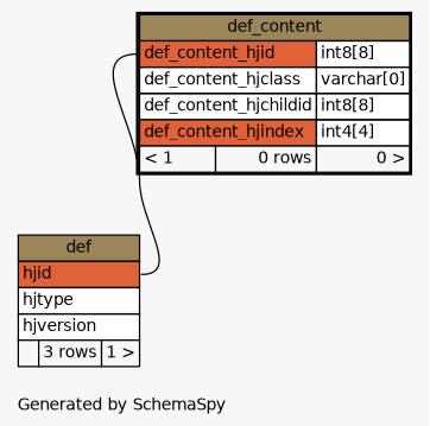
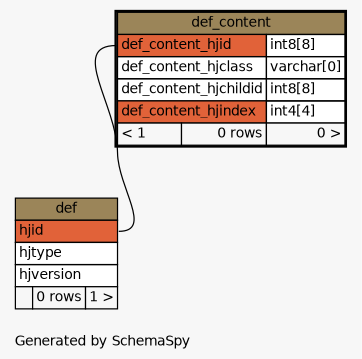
  digraph {
    bgcolor="#f7f7f7"
    fontname=Helvetica
    fontsize=11
    label="\nGenerated by SchemaSpy"
    labeljust=l
    nodesep=0.18
    rankdir=TB
    ranksep=0.46
    node [fontname=Helvetica fontsize=11 shape=plaintext]
    n1 [label=<     <TABLE BORDER="2" CELLBORDER="1" CELLSPACING="0" BGCOLOR="#ffffff">       <TR><TD COLSPAN="3" BGCOLOR="#9b8559" ALIGN="CENTER">def_content</TD></TR>       <TR><TD PORT="def_content_hjid" COLSPAN="2" BGCOLOR="#e16239" ALIGN="LEFT">def_content_hjid</TD><TD PORT="def_content_hjid.type" ALIGN="LEFT">int8[8]</TD></TR>       <TR><TD PORT="def_content_hjclass" COLSPAN="2" ALIGN="LEFT">def_content_hjclass</TD><TD PORT="def_content_hjclass.type" ALIGN="LEFT">varchar[0]</TD></TR>       <TR><TD PORT="def_content_hjchildid" COLSPAN="2" ALIGN="LEFT">def_content_hjchildid</TD><TD PORT="def_content_hjchildid.type" ALIGN="LEFT">int8[8]</TD></TR>       <TR><TD PORT="def_content_hjindex" COLSPAN="2" BGCOLOR="#e16239" ALIGN="LEFT">def_content_hjindex</TD><TD PORT="def_content_hjindex.type" ALIGN="LEFT">int4[4]</TD></TR>       <TR><TD ALIGN="LEFT" BGCOLOR="#f7f7f7">&lt; 1</TD><TD ALIGN="RIGHT" BGCOLOR="#f7f7f7">0 rows</TD><TD ALIGN="RIGHT" BGCOLOR="#f7f7f7">0 &gt;</TD></TR>     </TABLE>>]
-   n2 [label=<     <TABLE BORDER="0" CELLBORDER="1" CELLSPACING="0" BGCOLOR="#ffffff">       <TR><TD COLSPAN="3" BGCOLOR="#9b8559" ALIGN="CENTER">def</TD></TR>       <TR><TD PORT="hjid" COLSPAN="3" BGCOLOR="#e16239" ALIGN="LEFT">hjid</TD></TR>       <TR><TD PORT="hjtype" COLSPAN="3" ALIGN="LEFT">hjtype</TD></TR>       <TR><TD PORT="hjversion" COLSPAN="3" ALIGN="LEFT">hjversion</TD></TR>       <TR><TD ALIGN="LEFT" BGCOLOR="#f7f7f7">  </TD><TD ALIGN="RIGHT" BGCOLOR="#f7f7f7">3 rows</TD><TD ALIGN="RIGHT" BGCOLOR="#f7f7f7">1 &gt;</TD></TR>     </TABLE>>]
+   n2 [label=<     <TABLE BORDER="0" CELLBORDER="1" CELLSPACING="0" BGCOLOR="#ffffff">       <TR><TD COLSPAN="3" BGCOLOR="#9b8559" ALIGN="CENTER">def</TD></TR>       <TR><TD PORT="hjid" COLSPAN="3" BGCOLOR="#e16239" ALIGN="LEFT">hjid</TD></TR>       <TR><TD PORT="hjtype" COLSPAN="3" ALIGN="LEFT">hjtype</TD></TR>       <TR><TD PORT="hjversion" COLSPAN="3" ALIGN="LEFT">hjversion</TD></TR>       <TR><TD ALIGN="LEFT" BGCOLOR="#f7f7f7">  </TD><TD ALIGN="RIGHT" BGCOLOR="#f7f7f7">0 rows</TD><TD ALIGN="RIGHT" BGCOLOR="#f7f7f7">1 &gt;</TD></TR>     </TABLE>>]
    n1 -> n2 [arrowhead=none arrowsize=0.8 arrowtail=crowodot headport="hjid:e" tailport="def_content_hjid:w"]
  }
